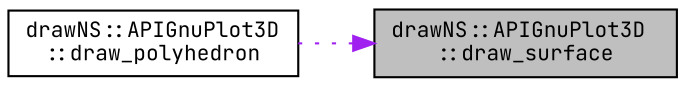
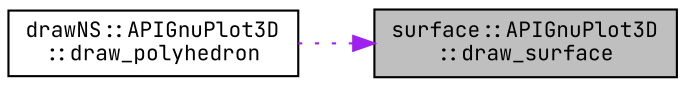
  digraph {
    rankdir=RL
    fontname="JetBrains Mono"
    node [color=black fontname="JetBrains Mono" fontsize=10 shape=record style=filled]
-   n1 [fillcolor=grey75 fontcolor=black height=0.2 label="drawNS::APIGnuPlot3D\l::draw_surface" width=0.4]
+   n1 [fillcolor=grey75 fontcolor=black height=0.2 label="surface::APIGnuPlot3D\l::draw_surface" width=0.4]
    n2 [fillcolor=white height=0.2 label="drawNS::APIGnuPlot3D\l::draw_polyhedron" width=0.4]
    n1 -> n2 [color=purple dir=back fontname="JetBrains Mono" fontsize=10 labelfontname=Helvetica labelfontsize=10 style=dotted]
  }
